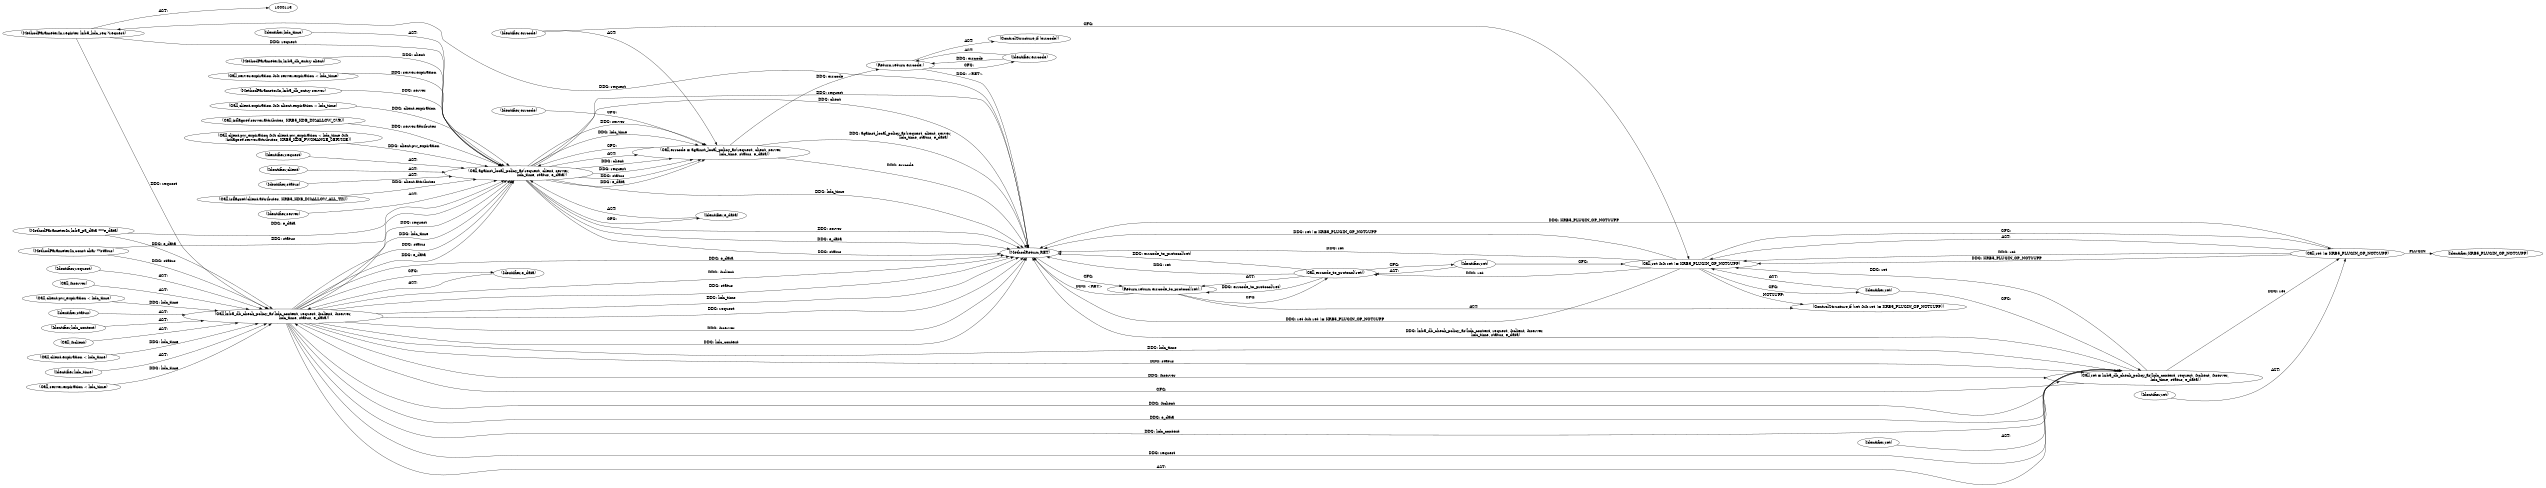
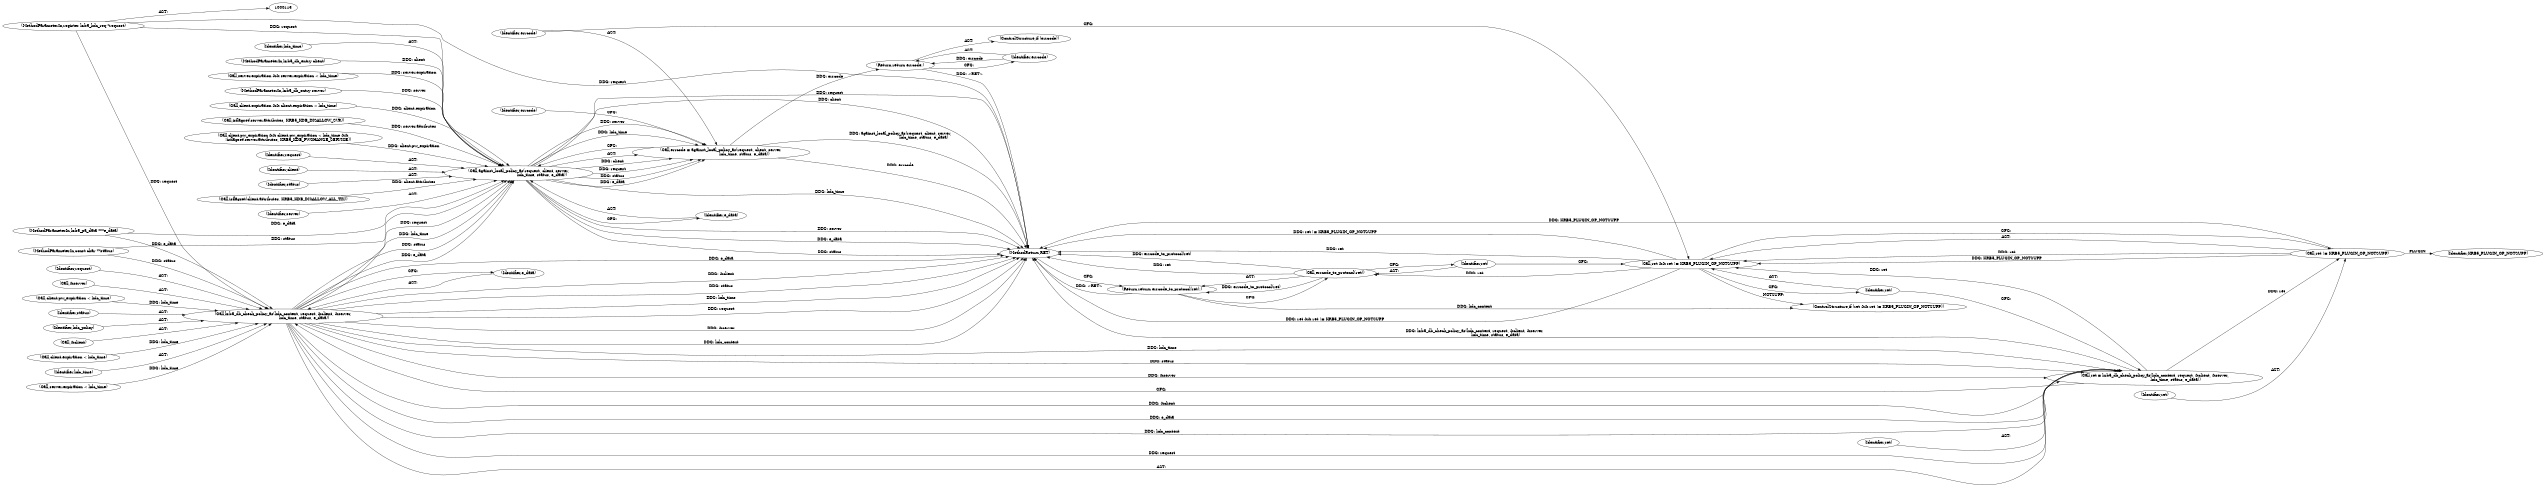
  digraph {
    rankdir=LR
    n1 [label="(MethodParameterIn,register krb5_kdc_req *request)"]
    n2 [label="(Call,krb5_db_check_policy_as(kdc_context, request, &client, &server,\n                                  kdc_time, status, e_data))"]
    n3 [label="(Call,against_local_policy_as(request, client, server,\n                                      kdc_time, status, e_data))"]
    n4 [label="(MethodReturn,RET)"]
    1000113
    n6 [label="(Call,ret = krb5_db_check_policy_as(kdc_context, request, &client, &server,\n                                  kdc_time, status, e_data))"]
    n7 [label="(Identifier,e_data)"]
    n8 [label="(Call,errcode = against_local_policy_as(request, client, server,\n                                      kdc_time, status, e_data))"]
    n9 [label="(Identifier,e_data)"]
    n10 [label="(Return,return errcode_to_protocol(ret);)"]
    n11 [label="(Call,ret && ret != KRB5_PLUGIN_OP_NOTSUPP)"]
    n12 [label="(Call,ret != KRB5_PLUGIN_OP_NOTSUPP)"]
    n13 [label="(Call,errcode_to_protocol(ret))"]
    n14 [label="(Identifier,ret)"]
    n15 [label="(ControlStructure,if (ret && ret != KRB5_PLUGIN_OP_NOTSUPP))"]
    n16 [label="(Identifier,KRB5_PLUGIN_OP_NOTSUPP)"]
    n17 [label="(Identifier,ret)"]
    n18 [label="(Return,return errcode;)"]
    n19 [label="(ControlStructure,if (errcode))"]
    n20 [label="(Identifier,errcode)"]
    n21 [label="(Identifier,kdc_time)"]
    n22 [label="(MethodParameterIn,krb5_db_entry client)"]
    n23 [label="(Call,&client)"]
    n24 [label="(Call,server.expiration && server.expiration < kdc_time)"]
    n25 [label="(Call,client.expiration < kdc_time)"]
    n26 [label="(MethodParameterIn,krb5_db_entry server)"]
    n27 [label="(Call,client.expiration && client.expiration < kdc_time)"]
    n28 [label="(Call,isflagset(server.attributes, KRB5_KDB_DISALLOW_SVR))"]
    n29 [label="(Identifier,kdc_time)"]
    n30 [label="(MethodParameterIn,krb5_pa_data ***e_data)"]
    n31 [label="(Identifier,errcode)"]
    n32 [label="(Identifier,ret)"]
    n33 [label="(MethodParameterIn,const char **status)"]
    n34 [label="(Identifier,request)"]
    n35 [label="(Call,server.expiration < kdc_time)"]
    n36 [label="(Identifier,client)"]
    n37 [label="(Identifier,request)"]
    n38 [label="(Call,&server)"]
    n39 [label="(Identifier,status)"]
    n40 [label="(Call,isflagset(client.attributes, KRB5_KDB_DISALLOW_ALL_TIX))"]
    n41 [label="(Call,client.pw_expiration < kdc_time)"]
    n42 [label="(Identifier,ret)"]
    n43 [label="(Identifier,status)"]
    n44 [label="(Identifier,errcode)"]
    n45 [label="(Identifier,server)"]
-   n46 [label="(Identifier,kdc_context)"]
+   n46 [label="(Identifier,kdc_policy)"]
    n47 [label="(Call,client.pw_expiration && client.pw_expiration < kdc_time &&\n        !isflagset(server.attributes, KRB5_KDB_PWCHANGE_SERVICE))"]
    n1 -> n2 [label="DDG: request"]
    n1 -> n3 [label="DDG: request"]
-   n4 -> n1 [label="DDG: request"]
+   n1 -> n4 [label="DDG: request"]
    n1 -> 1000113 [label="AST: "]
    n2 -> n3 [label="DDG: request"]
    n2 -> n3 [label="DDG: kdc_time"]
    n2 -> n3 [label="DDG: status"]
    n2 -> n3 [label="DDG: e_data"]
    n2 -> n4 [label="DDG: e_data"]
    n2 -> n4 [label="DDG: &client"]
    n2 -> n4 [label="DDG: status"]
    n2 -> n4 [label="DDG: kdc_time"]
    n2 -> n4 [label="DDG: request"]
    n2 -> n4 [label="DDG: &server"]
    n2 -> n4 [label="DDG: kdc_context"]
    n2 -> n6 [label="AST: "]
    n2 -> n6 [label="DDG: &client"]
    n2 -> n6 [label="DDG: e_data"]
    n2 -> n6 [label="DDG: kdc_context"]
    n2 -> n6 [label="DDG: request"]
    n2 -> n6 [label="DDG: kdc_time"]
    n2 -> n6 [label="DDG: status"]
    n2 -> n6 [label="DDG: &server"]
    n2 -> n7 [label="CFG: "]
    n3 -> n4 [label="DDG: kdc_time"]
    n3 -> n4 [label="DDG: server"]
    n3 -> n4 [label="DDG: e_data"]
    n3 -> n4 [label="DDG: status"]
    n3 -> n4 [label="DDG: request"]
    n3 -> n4 [label="DDG: client"]
    n3 -> n8 [label="AST: "]
    n3 -> n8 [label="DDG: client"]
    n3 -> n8 [label="DDG: request"]
    n3 -> n8 [label="DDG: status"]
    n3 -> n8 [label="DDG: e_data"]
    n3 -> n8 [label="DDG: server"]
    n3 -> n8 [label="DDG: kdc_time"]
    n3 -> n9 [label="CFG: "]
    n4 -> n10 [label="CFG: "]
    n6 -> n2 [label="CFG: "]
    n6 -> n4 [label="DDG: krb5_db_check_policy_as(kdc_context, request, &client, &server,\n                                  kdc_time, status, e_data)"]
    n6 -> n11 [label="DDG: ret"]
    n6 -> n12 [label="DDG: ret"]
    n7 -> n2 [label="AST: "]
    n8 -> n3 [label="CFG: "]
    n8 -> n4 [label="DDG: against_local_policy_as(request, client, server,\n                                      kdc_time, status, e_data)"]
    n8 -> n4 [label="DDG: errcode"]
    n8 -> n18 [label="DDG: errcode"]
    n9 -> n3 [label="AST: "]
    n10 -> n4 [label="DDG: <RET>"]
    n10 -> n13 [label="CFG: "]
-   n10 -> n15 [label="AST: "]
+   n10 -> n15 [label="DDG: kdc_context"]
    n11 -> n4 [label="DDG: ret && ret != KRB5_PLUGIN_OP_NOTSUPP"]
    n11 -> n4 [label="DDG: ret != KRB5_PLUGIN_OP_NOTSUPP"]
    n11 -> n4 [label="DDG: ret"]
    n11 -> n12 [label="CFG: "]
    n11 -> n13 [label="DDG: ret"]
    n11 -> n14 [label="CFG: "]
    n11 -> n15 [label="NOTSUPP: "]
    n12 -> n4 [label="DDG: KRB5_PLUGIN_OP_NOTSUPP"]
    n12 -> n11 [label="AST: "]
    n12 -> n11 [label="DDG: ret"]
    n12 -> n11 [label="DDG: KRB5_PLUGIN_OP_NOTSUPP"]
    n12 -> n16 [label="PLUGIN: "]
    n13 -> n4 [label="DDG: errcode_to_protocol(ret)"]
    n13 -> n4 [label="DDG: ret"]
    n13 -> n10 [label="AST: "]
    n13 -> n10 [label="DDG: errcode_to_protocol(ret)"]
    n13 -> n17 [label="CFG: "]
    n14 -> n6 [label="CFG: "]
    n14 -> n11 [label="AST: "]
    n17 -> n11 [label="CFG: "]
    n17 -> n13 [label="AST: "]
    n18 -> n4 [label="DDG: <RET>"]
    n18 -> n19 [label="AST: "]
    n18 -> n20 [label="CFG: "]
    n20 -> n18 [label="AST: "]
    n20 -> n18 [label="DDG: errcode"]
    n21 -> n3 [label="AST: "]
    n22 -> n3 [label="DDG: client"]
    n23 -> n2 [label="AST: "]
    n24 -> n3 [label="DDG: server.expiration"]
    n25 -> n2 [label="DDG: kdc_time"]
    n26 -> n3 [label="DDG: server"]
    n27 -> n3 [label="DDG: client.expiration"]
    n28 -> n3 [label="DDG: server.attributes"]
    n29 -> n2 [label="AST: "]
    n30 -> n2 [label="DDG: e_data"]
    n30 -> n3 [label="DDG: e_data"]
    n31 -> n8 [label="CFG: "]
    n32 -> n12 [label="AST: "]
    n33 -> n2 [label="DDG: status"]
    n33 -> n3 [label="DDG: status"]
    n34 -> n3 [label="AST: "]
    n35 -> n2 [label="DDG: kdc_time"]
    n36 -> n3 [label="AST: "]
    n37 -> n2 [label="AST: "]
    n38 -> n2 [label="AST: "]
    n39 -> n3 [label="AST: "]
    n40 -> n3 [label="DDG: client.attributes"]
    n41 -> n2 [label="DDG: kdc_time"]
    n42 -> n6 [label="AST: "]
    n43 -> n2 [label="AST: "]
    n44 -> n8 [label="AST: "]
    n44 -> n11 [label="CFG: "]
    n45 -> n3 [label="AST: "]
    n46 -> n2 [label="AST: "]
    n47 -> n3 [label="DDG: client.pw_expiration"]
  }
